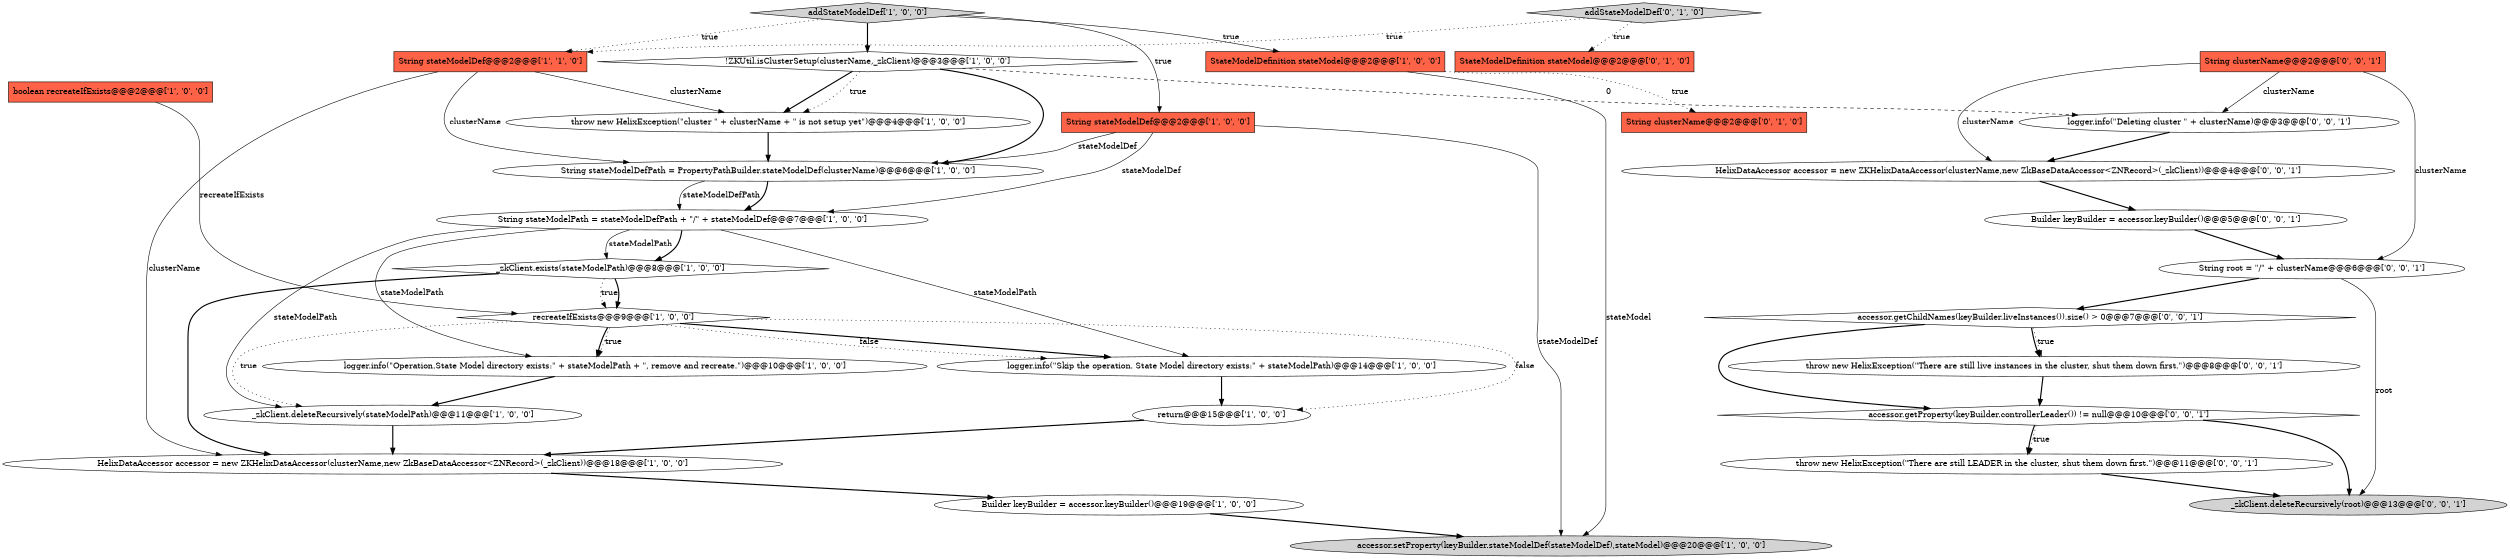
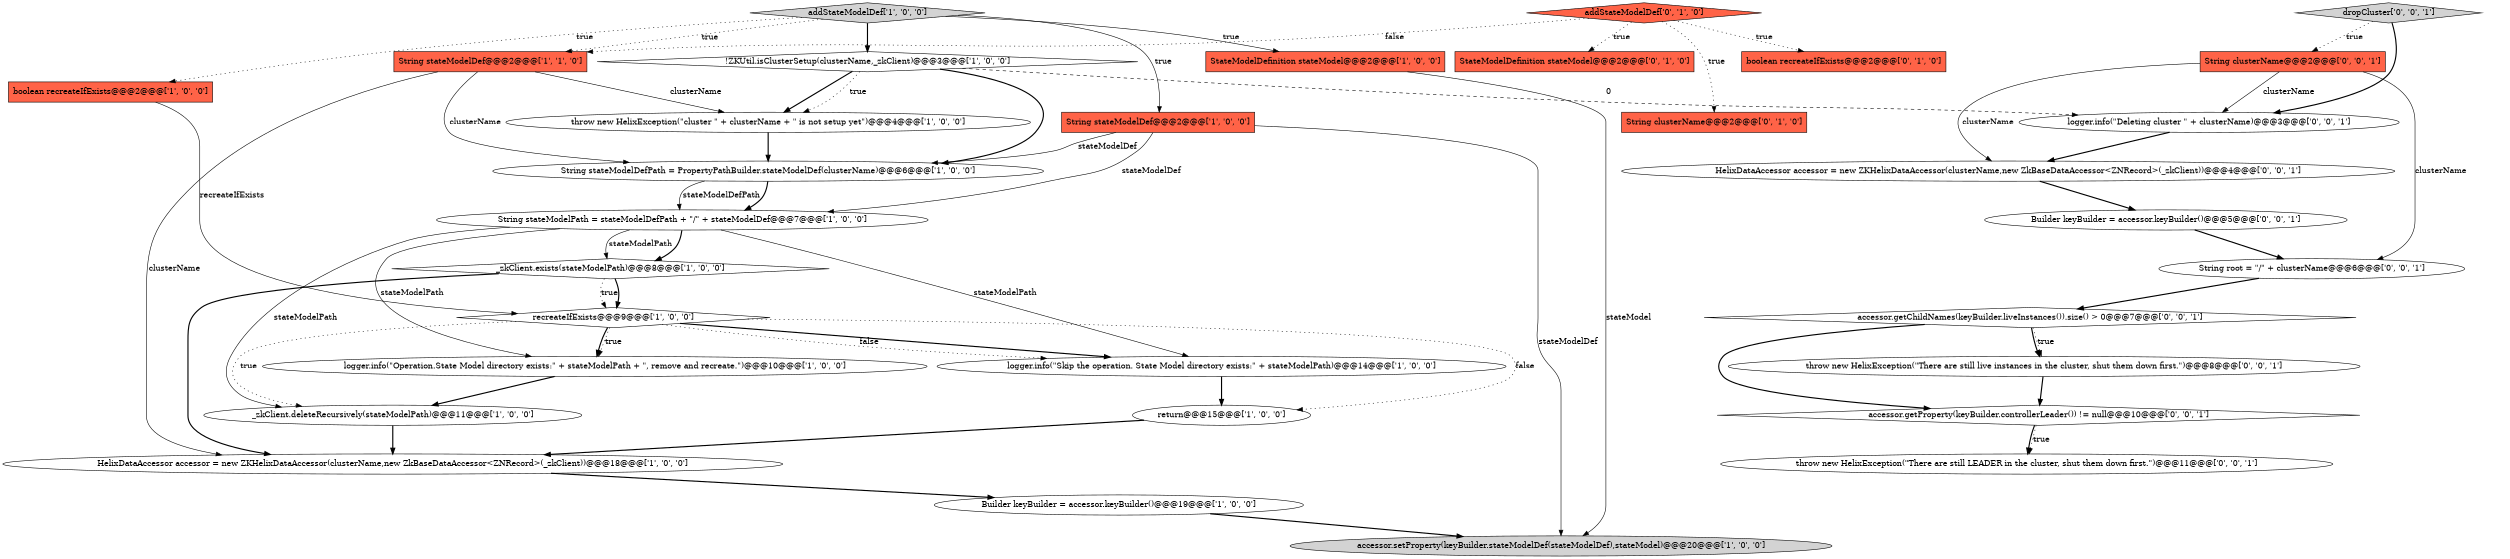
  digraph {
    fontname="DejaVu Serif"
    node [fillcolor=white fontname="DejaVu Serif" shape=ellipse style=filled]
    edge [fontname="DejaVu Serif" style=bold]
    n1 [label="String stateModelDefPath = PropertyPathBuilder.stateModelDef(clusterName)@@@6@@@['1', '0', '0']"]
    n2 [label="String stateModelPath = stateModelDefPath + \"/\" + stateModelDef@@@7@@@['1', '0', '0']"]
    n3 [label="_zkClient.deleteRecursively(stateModelPath)@@@11@@@['1', '0', '0']"]
    n4 [label="logger.info(\"Operation.State Model directory exists:\" + stateModelPath + \", remove and recreate.\")@@@10@@@['1', '0', '0']"]
    n5 [label="logger.info(\"Skip the operation. State Model directory exists:\" + stateModelPath)@@@14@@@['1', '0', '0']"]
    n6 [label="_zkClient.exists(stateModelPath)@@@8@@@['1', '0', '0']" shape=diamond]
    n7 [label="throw new HelixException(\"There are still LEADER in the cluster, shut them down first.\")@@@11@@@['0', '0', '1']"]
-   n8 [fillcolor=lightgray label="_zkClient.deleteRecursively(root)@@@13@@@['0', '0', '1']"]
    n9 [label="HelixDataAccessor accessor = new ZKHelixDataAccessor(clusterName,new ZkBaseDataAccessor<ZNRecord>(_zkClient))@@@18@@@['1', '0', '0']"]
    n10 [label="Builder keyBuilder = accessor.keyBuilder()@@@19@@@['1', '0', '0']"]
    n11 [fillcolor=tomato label="String stateModelDef@@@2@@@['1', '0', '0']" shape=box]
    n12 [fillcolor=lightgray label="accessor.setProperty(keyBuilder.stateModelDef(stateModelDef),stateModel)@@@20@@@['1', '0', '0']"]
    n13 [fillcolor=tomato label="StateModelDefinition stateModel@@@2@@@['1', '0', '0']" shape=box]
    n14 [label="accessor.getChildNames(keyBuilder.liveInstances()).size() > 0@@@7@@@['0', '0', '1']" shape=diamond]
    n15 [label="accessor.getProperty(keyBuilder.controllerLeader()) != null@@@10@@@['0', '0', '1']" shape=diamond]
    n16 [label="throw new HelixException(\"There are still live instances in the cluster, shut them down first.\")@@@8@@@['0', '0', '1']"]
    n17 [fillcolor=tomato label="boolean recreateIfExists@@@2@@@['1', '0', '0']" shape=box]
    n18 [label="recreateIfExists@@@9@@@['1', '0', '0']" shape=diamond]
    n19 [label="return@@@15@@@['1', '0', '0']"]
    n20 [label="!ZKUtil.isClusterSetup(clusterName,_zkClient)@@@3@@@['1', '0', '0']" shape=diamond]
    n21 [label="throw new HelixException(\"cluster \" + clusterName + \" is not setup yet\")@@@4@@@['1', '0', '0']"]
    n22 [label="logger.info(\"Deleting cluster \" + clusterName)@@@3@@@['0', '0', '1']"]
    n23 [label="HelixDataAccessor accessor = new ZKHelixDataAccessor(clusterName,new ZkBaseDataAccessor<ZNRecord>(_zkClient))@@@4@@@['0', '0', '1']"]
    n24 [fillcolor=tomato label="StateModelDefinition stateModel@@@2@@@['0', '1', '0']" shape=box]
    n25 [fillcolor=tomato label="String clusterName@@@2@@@['0', '1', '0']" shape=box]
+   n26 [fillcolor=lightgray label="dropCluster['0', '0', '1']" shape=diamond]
    n27 [fillcolor=tomato label="String clusterName@@@2@@@['0', '0', '1']" shape=box]
    n28 [label="String root = \"/\" + clusterName@@@6@@@['0', '0', '1']"]
    n29 [label="Builder keyBuilder = accessor.keyBuilder()@@@5@@@['0', '0', '1']"]
    n30 [fillcolor=tomato label="String stateModelDef@@@2@@@['1', '1', '0']" shape=box]
-   n31 [fillcolor=lightgray label="addStateModelDef['0', '1', '0']" shape=diamond]
+   n31 [fillcolor=tomato label="addStateModelDef['0', '1', '0']" shape=diamond]
+   n32 [fillcolor=tomato label="boolean recreateIfExists@@@2@@@['0', '1', '0']" shape=box]
    n33 [fillcolor=lightgray label="addStateModelDef['1', '0', '0']" shape=diamond]
    n1 -> n2 [label=stateModelDefPath style=solid]
    n1 -> n2
    n2 -> n3 [label=stateModelPath style=solid]
    n2 -> n4 [label=stateModelPath style=solid]
    n2 -> n5 [label=stateModelPath style=solid]
    n2 -> n6
    n2 -> n6 [label=stateModelPath style=solid]
    n3 -> n9
    n4 -> n3
    n5 -> n19
    n6 -> n9
    n6 -> n18 [label=true style=dotted]
    n6 -> n18
-   n7 -> n8
    n9 -> n10
    n10 -> n12
    n11 -> n1 [label=stateModelDef style=solid]
    n11 -> n2 [label=stateModelDef style=solid]
    n11 -> n12 [label=stateModelDef style=solid]
    n13 -> n12 [label=stateModel style=solid]
    n14 -> n15
    n14 -> n16
    n14 -> n16 [label=true style=dotted]
    n15 -> n7
    n15 -> n7 [label=true style=dotted]
-   n15 -> n8
    n16 -> n15
    n17 -> n18 [label=recreateIfExists style=solid]
    n18 -> n3 [label=true style=dotted]
    n18 -> n4
    n18 -> n4 [label=true style=dotted]
    n18 -> n5
    n18 -> n5 [label=false style=dotted]
    n18 -> n19 [label=false style=dotted]
    n19 -> n9
    n20 -> n1
    n20 -> n21
    n20 -> n21 [label=true style=dotted]
    n20 -> n22 [label=0 style=dashed]
    n21 -> n1
    n22 -> n23
    n23 -> n29
+   n26 -> n22
+   n26 -> n27 [label=true style=dotted]
    n27 -> n22 [label=clusterName style=solid]
    n27 -> n23 [label=clusterName style=solid]
    n27 -> n28 [label=clusterName style=solid]
-   n28 -> n8 [label=root style=solid]
    n28 -> n14
    n29 -> n28
    n30 -> n1 [label=clusterName style=solid]
    n30 -> n9 [label=clusterName style=solid]
    n30 -> n21 [label=clusterName style=solid]
    n31 -> n24 [label=true style=dotted]
-   n13 -> n25 [label=true style=dotted]
-   n31 -> n30 [label=true style=dotted]
+   n31 -> n25 [label=true style=dotted]
+   n31 -> n30 [label=false style=dotted]
+   n31 -> n32 [label=true style=dotted]
    n33 -> n11 [label=true style=solid]
    n33 -> n13 [label=true style=solid]
+   n33 -> n17 [label=true style=dotted]
    n33 -> n20
    n33 -> n30 [label=true style=dotted]
  }
